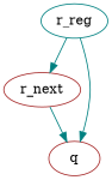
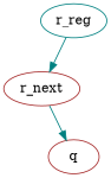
  strict digraph {
    node [color=brown]
    edge [color=teal weight=1.0]
    r_reg [color=teal]
    r_next
    q
    r_reg -> r_next
-   r_reg -> q
    r_next -> q
  }
